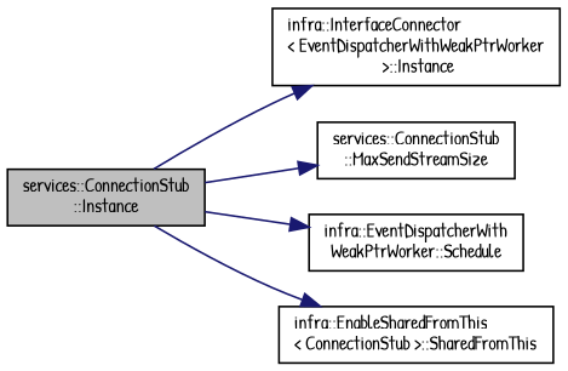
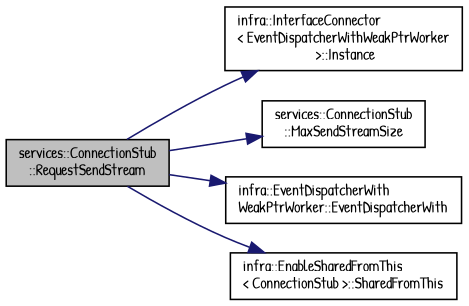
  digraph {
    fontname="Patrick Hand"
    rankdir=LR
    node [color=black fillcolor=white fontname="Patrick Hand" fontsize=10 shape=record style=filled]
    edge [color=midnightblue fontname="Patrick Hand" fontsize=10 labelfontname=Helvetica labelfontsize=10 style=solid]
-   n1 [fillcolor=grey75 fontcolor=black height=0.2 label="services::ConnectionStub\l::Instance" width=0.4]
+   n1 [fillcolor=grey75 fontcolor=black height=0.2 label="services::ConnectionStub\l::RequestSendStream" width=0.4]
    n2 [height=0.2 label="infra::InterfaceConnector\l\< EventDispatcherWithWeakPtrWorker\l \>::Instance" width=0.4]
    n3 [height=0.2 label="services::ConnectionStub\l::MaxSendStreamSize" width=0.4]
-   n4 [height=0.2 label="infra::EventDispatcherWith\lWeakPtrWorker::Schedule" width=0.4]
+   n4 [height=0.2 label="infra::EventDispatcherWith\lWeakPtrWorker::EventDispatcherWith" width=0.4]
    n5 [height=0.2 label="infra::EnableSharedFromThis\l\< ConnectionStub \>::SharedFromThis" width=0.4]
    n1 -> n2
    n1 -> n3
    n1 -> n4
    n1 -> n5
  }
